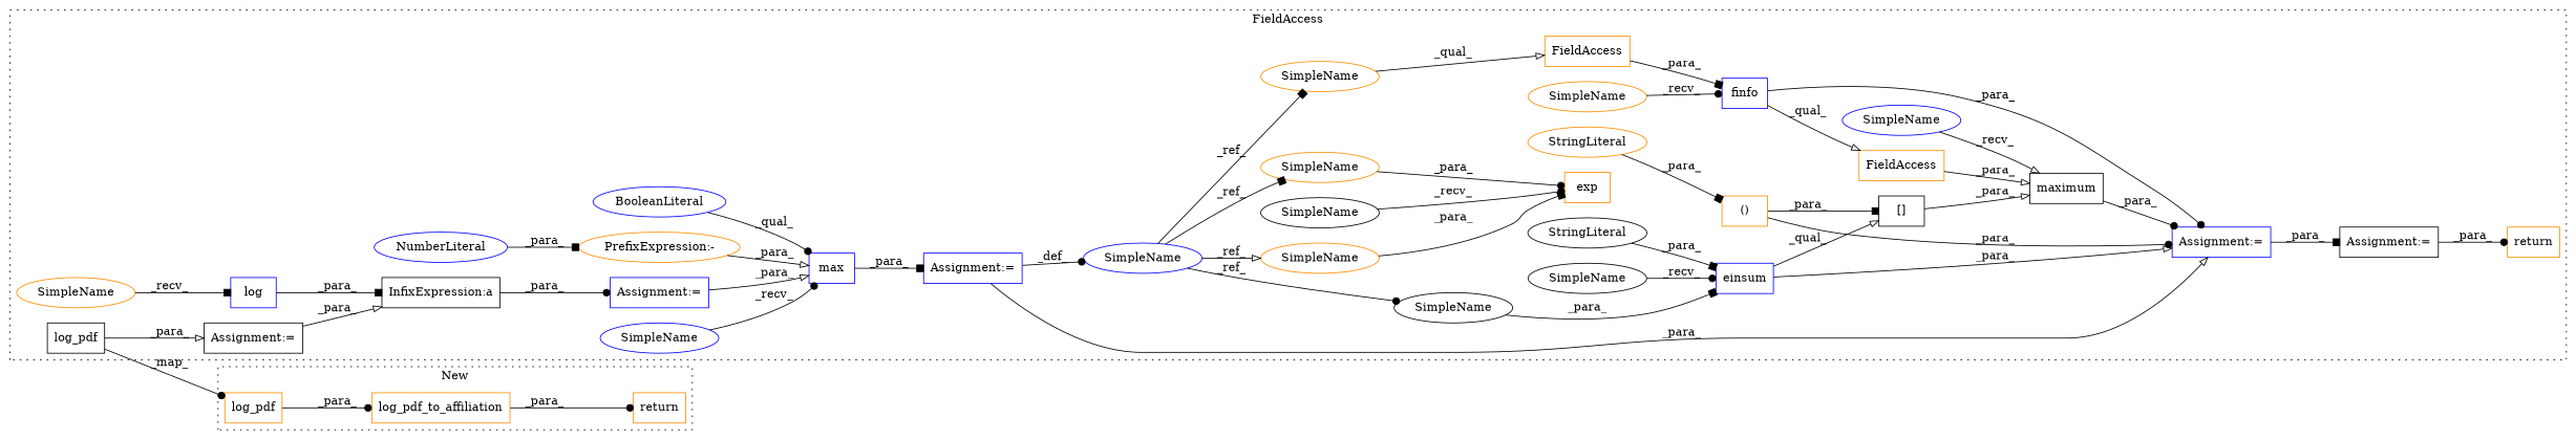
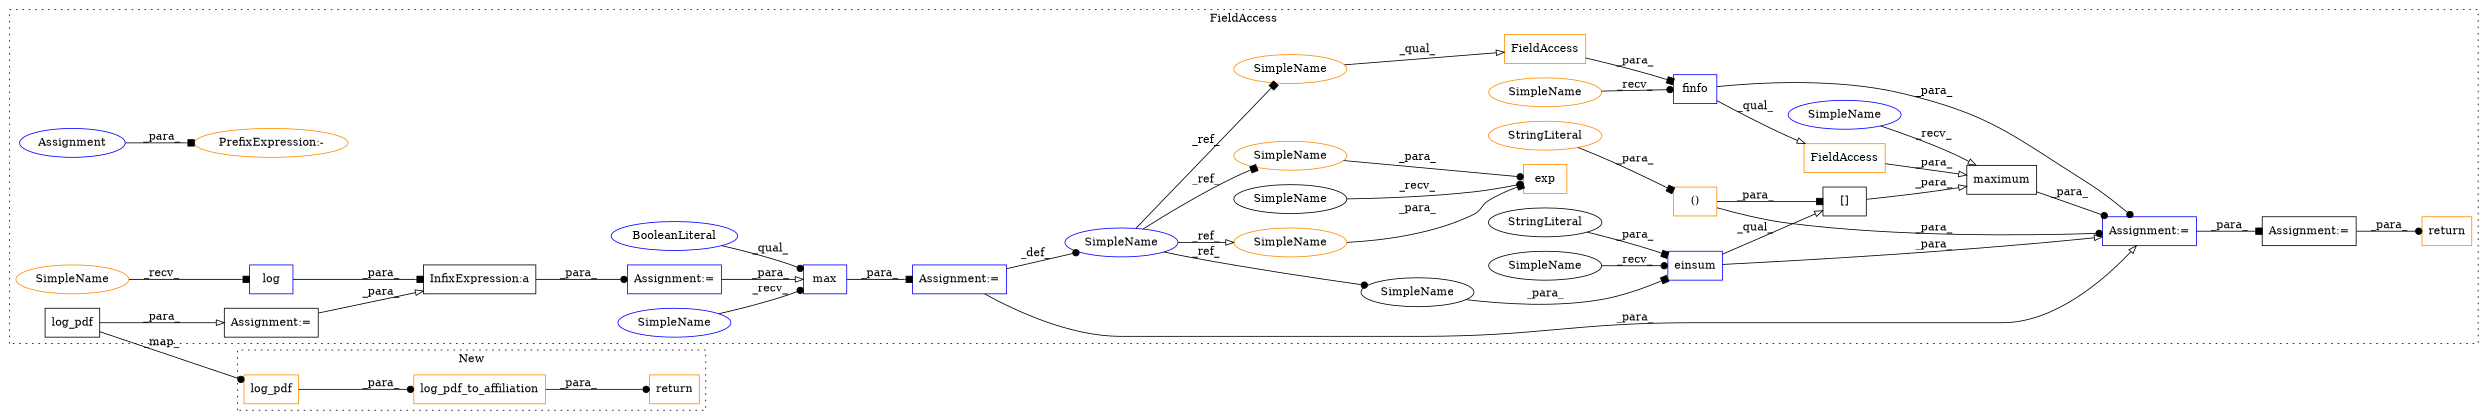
  digraph {
    rankdir=LR
    node [a=42 color=darkorange l=5 s=1046 shape=box]
    edge [arrowhead=dot]
    n1 [a=32 color=black l="8,1" label=maximum s="934,1081"]
    n2 [a=41 l=7 label=return s=1118]
    n3 [a=7 color=blue l=2 label="Assignment:=" s=838]
    n4 [a=7 color=black l=2 label="Assignment:=" s=1099]
    n5 [a=22 l=35 label=FieldAccess]
    n6 [a=106 l=56 label="()" s=987]
    n7 [a=2 color=black l="45,2" label="[]" s="942,1043"]
    n8 [a=45 l=16 label=StringLiteral s=987 shape=ellipse]
    n9 [a=32 color=blue l="6,1" label=finfo s="1052,1075"]
    n10 [a=32 color=blue l="7,1" label=einsum s="948,980"]
    n11 [a=22 l=17 label=FieldAccess s=1058]
    n12 [a=45 color=black l=13 label=StringLiteral s=955 shape=ellipse]
    n13 [a=32 l="4,1" label=exp s="882,909"]
    n14 [a=7 color=blue l=1 label="Assignment:=" s=927]
    n15 [a=27 color=black l=3 label="InfixExpression:a" s=810]
    n16 [a=32 color=blue l="4,1" label=max s="846,869"]
    n17 [a=32 color=blue l="4,1" label=log s="730,745"]
    n18 [a=32 color=black l="8,1" label=log_pdf s="602,704"]
    n19 [a=9 color=blue l=4 label=BooleanLiteral s=865 shape=ellipse]
    n20 [color=blue l=11 label=SimpleName s=827 shape=ellipse]
    n21 [a=38 l=1 label="PrefixExpression:-" s=862 shape=ellipse]
-   n22 [a=34 color=blue l=1 label=NumberLiteral s=863 shape=ellipse]
+   n22 [a=34 color=blue l=1 label=Assignment s=863 shape=ellipse]
    n23 [a=7 color=black l=1 label="Assignment:=" s=592]
    n24 [a=7 color=blue l=1 label="Assignment:=" s=722]
    n25 [color=blue label=SimpleName s=928 shape=ellipse]
    n26 [label=SimpleName s=724 shape=ellipse]
    n27 [label=SimpleName shape=ellipse]
    n28 [color=black label=SimpleName s=942 shape=ellipse]
    n29 [color=blue label=SimpleName s=840 shape=ellipse]
    n30 [color=black label=SimpleName s=876 shape=ellipse]
    n31 [l=11 label=SimpleName s=1058 shape=ellipse]
    n32 [l=11 label=SimpleName s=886 shape=ellipse]
    n33 [l=11 label=SimpleName s=898 shape=ellipse]
    n34 [color=black l=11 label=SimpleName s=969 shape=ellipse]
    n35 [a=41 l=7 label=return s=577]
    n36 [a=32 l="23,1" label=log_pdf_to_affiliation s="584,795"]
    n37 [a=32 l="8,1" label=log_pdf s="692,794"]
    subgraph cluster_1 {
      label=FieldAccess
      style=dotted
      n1
      n2
      n3
      n4
      n5
      n6
      n7
      n8
      n9
      n10
      n11
      n12
      n13
      n14
      n15
      n16
      n17
      n18
      n19
      n20
      n21
      n22
      n23
      n24
      n25
      n26
      n27
      n28
      n29
      n30
      n31
      n32
      n33
      n34
    }
    subgraph cluster_2 {
      label=New
      style=dotted
      n35
      n36
      n37
    }
    n1 -> n14 [label=_para_]
    n3 -> n14 [arrowhead=onormal label=_para_]
    n3 -> n20 [label=_def_]
    n4 -> n2 [label=_para_]
    n5 -> n1 [arrowhead=onormal label=_para_]
    n6 -> n7 [arrowhead=box label=_para_]
    n6 -> n14 [label=_para_]
    n7 -> n1 [arrowhead=onormal label=_para_]
    n8 -> n6 [arrowhead=box label=_para_]
    n9 -> n5 [arrowhead=onormal label=_qual_]
    n9 -> n14 [label=_para_]
    n10 -> n7 [arrowhead=onormal label=_qual_]
    n10 -> n14 [arrowhead=onormal label=_para_]
    n11 -> n9 [arrowhead=box label=_para_]
    n12 -> n10 [arrowhead=box label=_para_]
    n14 -> n4 [arrowhead=box label=_para_]
    n15 -> n24 [label=_para_]
    n16 -> n3 [arrowhead=box label=_para_]
    n17 -> n15 [arrowhead=box label=_para_]
    n18 -> n23 [arrowhead=onormal label=_para_]
    n18 -> n37 [label=_map_]
    n19 -> n16 [label=_qual_]
    n20 -> n31 [arrowhead=box label=_ref_]
    n20 -> n32 [arrowhead=onormal label=_ref_]
    n20 -> n33 [arrowhead=box label=_ref_]
    n20 -> n34 [label=_ref_]
-   n21 -> n16 [arrowhead=onormal label=_para_]
    n22 -> n21 [arrowhead=box label=_para_]
    n23 -> n15 [arrowhead=onormal label=_para_]
    n24 -> n16 [arrowhead=onormal label=_para_]
    n25 -> n1 [arrowhead=onormal label=_recv_]
    n26 -> n17 [arrowhead=box label=_recv_]
    n27 -> n9 [label=_recv_]
    n28 -> n10 [label=_recv_]
    n29 -> n16 [label=_recv_]
    n30 -> n13 [label=_recv_]
    n31 -> n11 [arrowhead=onormal label=_qual_]
    n32 -> n13 [arrowhead=box label=_para_]
    n33 -> n13 [label=_para_]
    n34 -> n10 [arrowhead=box label=_para_]
    n36 -> n35 [label=_para_]
    n37 -> n36 [label=_para_]
  }
